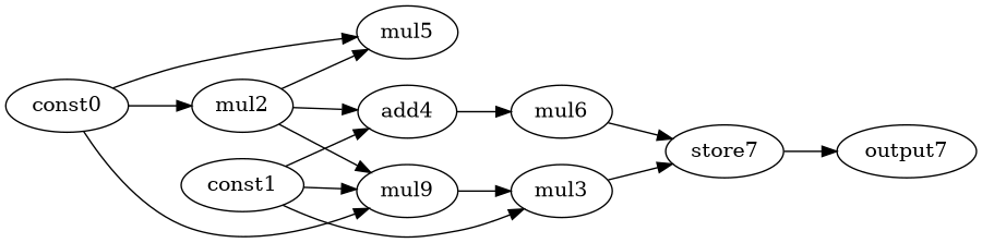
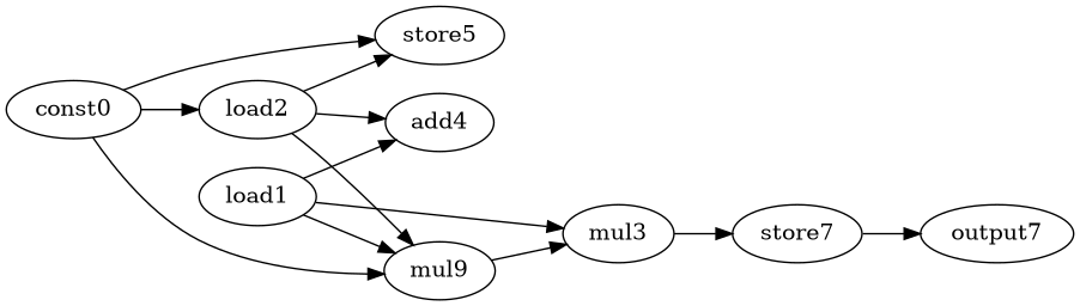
  digraph {
    rankdir=LR
    node [opcode=mul]
    edge [operand=0]
    const0 [opcode=const]
-   load2 [opcode=load label=mul2]
-   store5 [opcode=store label=mul5]
+   load2 [opcode=load]
+   store5 [opcode=store]
    mul9
    add4 [opcode=add]
    mul3
-   const1 [opcode=const]
+   const1 [opcode=const label=load1]
    n8 [label=store7 opcode=add]
-   mul6
    n10 [label=output7 opcode=output]
    const0 -> load2
    const0 -> store5
    const0 -> mul9
    load2 -> store5 [operand=1]
    load2 -> mul9 [operand=1]
    load2 -> add4 [operand=1]
    mul9 -> mul3 [operand=1]
-   add4 -> mul6 [operand=1]
    mul3 -> n8
    const1 -> mul9
    const1 -> add4
    const1 -> mul3
    n8 -> n10
-   mul6 -> n8 [operand=1]
  }
